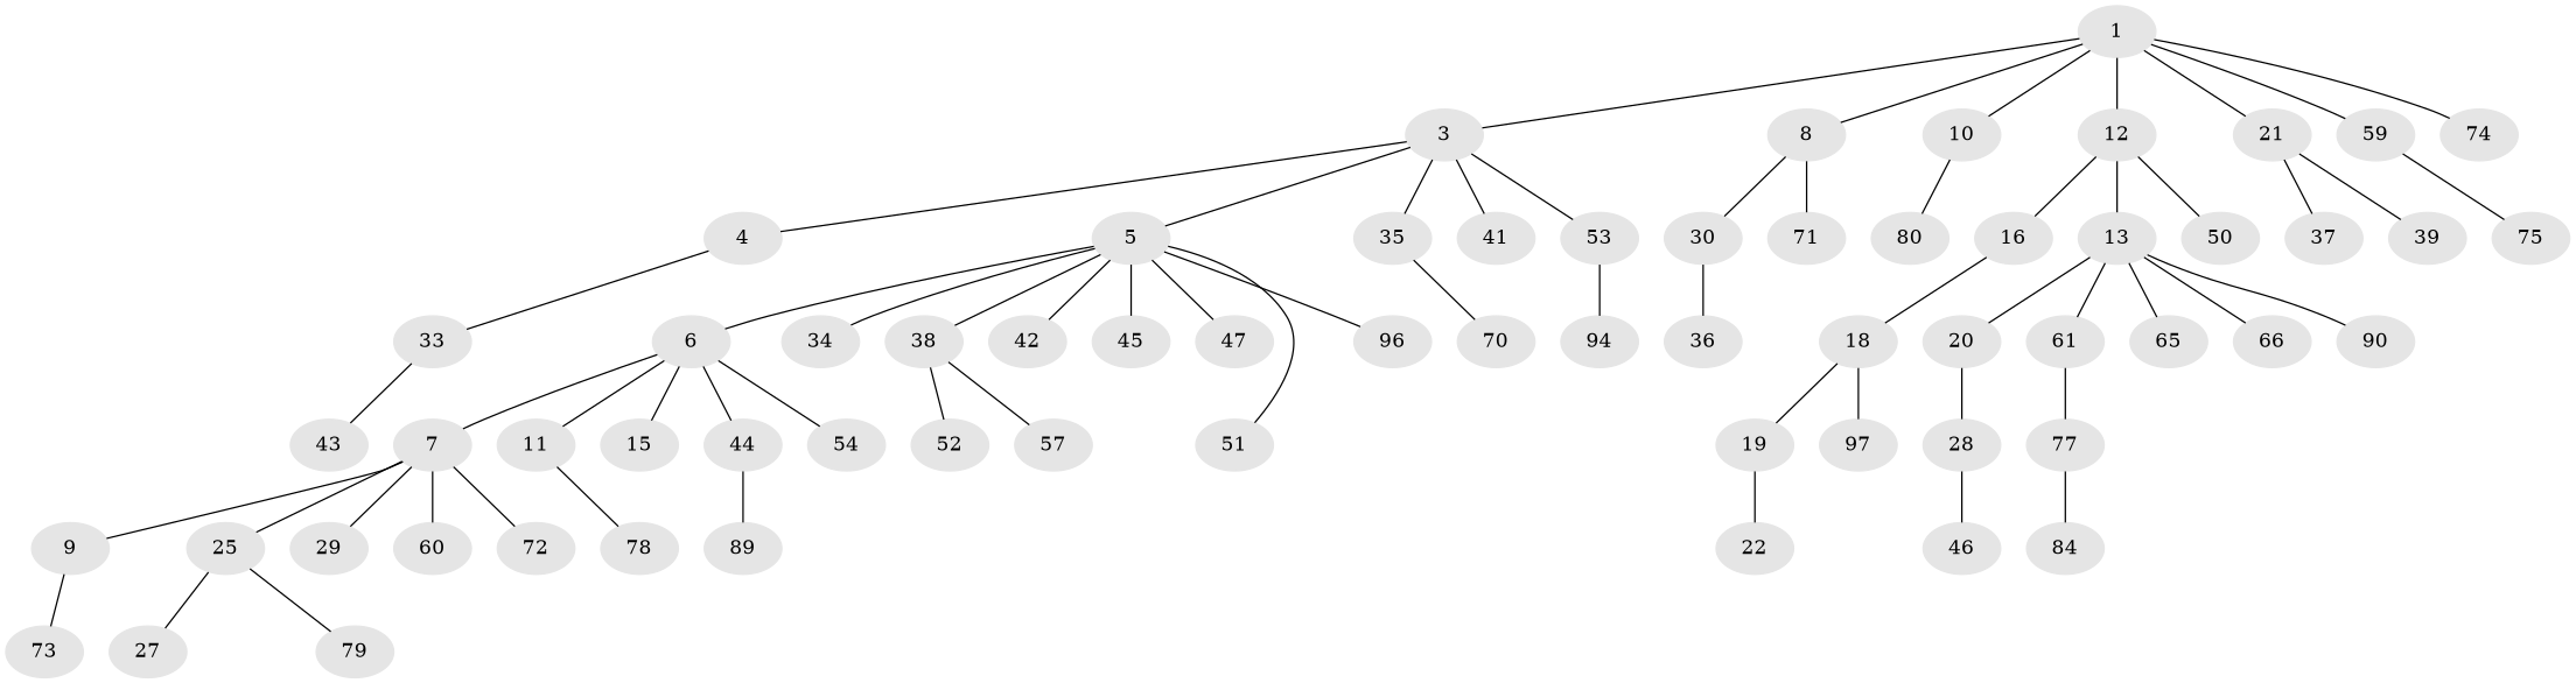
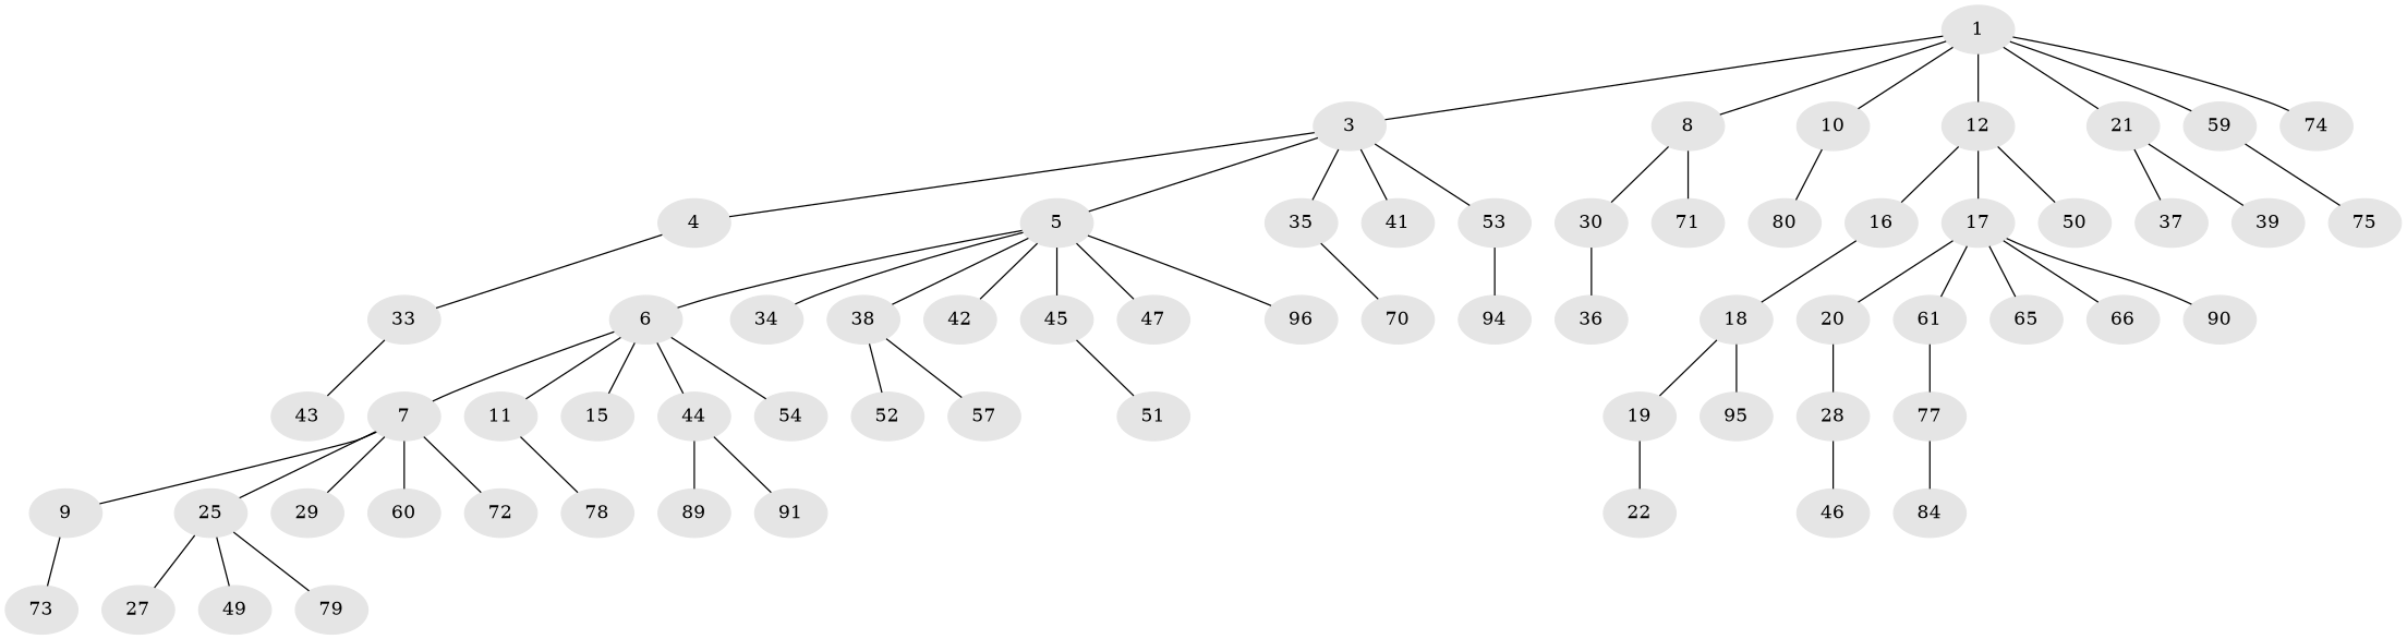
  graph {
    node [color=gray90 style=filled]
    1 [super="+2"]
    3 [super="+24"]
    8 [super="+23"]
    10
    12 [super="+32"]
    21 [super="+93"]
    59 [super="+68"]
    74 [super="+98"]
    4 [super="+64"]
    5 [super="+26"]
    35
    41
    53 [super="+87"]
    30
    71
    80 [super="+85"]
    16 [super="+62"]
-   17 [super="+31" label=13]
+   17 [super="+31"]
    50
    37
    39 [super="+81"]
    75
    33
    6 [super="+22"]
    34 [super="+58"]
    38 [super="+56"]
    42
    45
    47
    51
    96
    70
    94
    43 [super="+95"]
    7 [super="+13"]
    11 [super="+14"]
    15
    44 [super="+83"]
    54
    52
    57
    9
    25 [super="+40"]
    29
    60
    72
    78
    89
+   91 [super="+100"]
    73 [super="+92"]
    27 [super="+88"]
+   49
    79
    36 [super="+67"]
    18 [super="+76"]
    20
    61 [super="+63"]
    65
    66
    90 [super="+99"]
    19 [super="+48"]
-   97
+   97 [label=95]
    28 [super="+69"]
    77
    n65 [label=22]
    46 [super="+55"]
    84
    1 -- 3
    1 -- 8
    1 -- 10
    1 -- 12
    1 -- 21
    1 -- 59
    1 -- 74
    3 -- 4
    3 -- 5
    3 -- 35
    3 -- 41
    3 -- 53
    8 -- 30
    8 -- 71
    10 -- 80
    12 -- 16
    12 -- 17
    12 -- 50
    21 -- 37
    21 -- 39
    59 -- 75
    4 -- 33
    5 -- 6
    5 -- 34
    5 -- 38
    5 -- 42
    5 -- 45
    5 -- 47
-   5 -- 51
+   45 -- 51
    5 -- 96
    35 -- 70
    53 -- 94
    30 -- 36
    16 -- 18
    17 -- 20
    17 -- 61
    17 -- 65
    17 -- 66
    17 -- 90
    33 -- 43
    6 -- 7
    6 -- 11
    6 -- 15
    6 -- 44
    6 -- 54
    38 -- 52
    38 -- 57
    7 -- 9
    7 -- 25
    7 -- 29
    7 -- 60
    7 -- 72
    11 -- 78
    44 -- 89
+   44 -- 91
    9 -- 73
    25 -- 27
+   25 -- 49
    25 -- 79
    18 -- 19
    18 -- 97
    20 -- 28
    61 -- 77
    19 -- n65
    28 -- 46
    77 -- 84
  }
